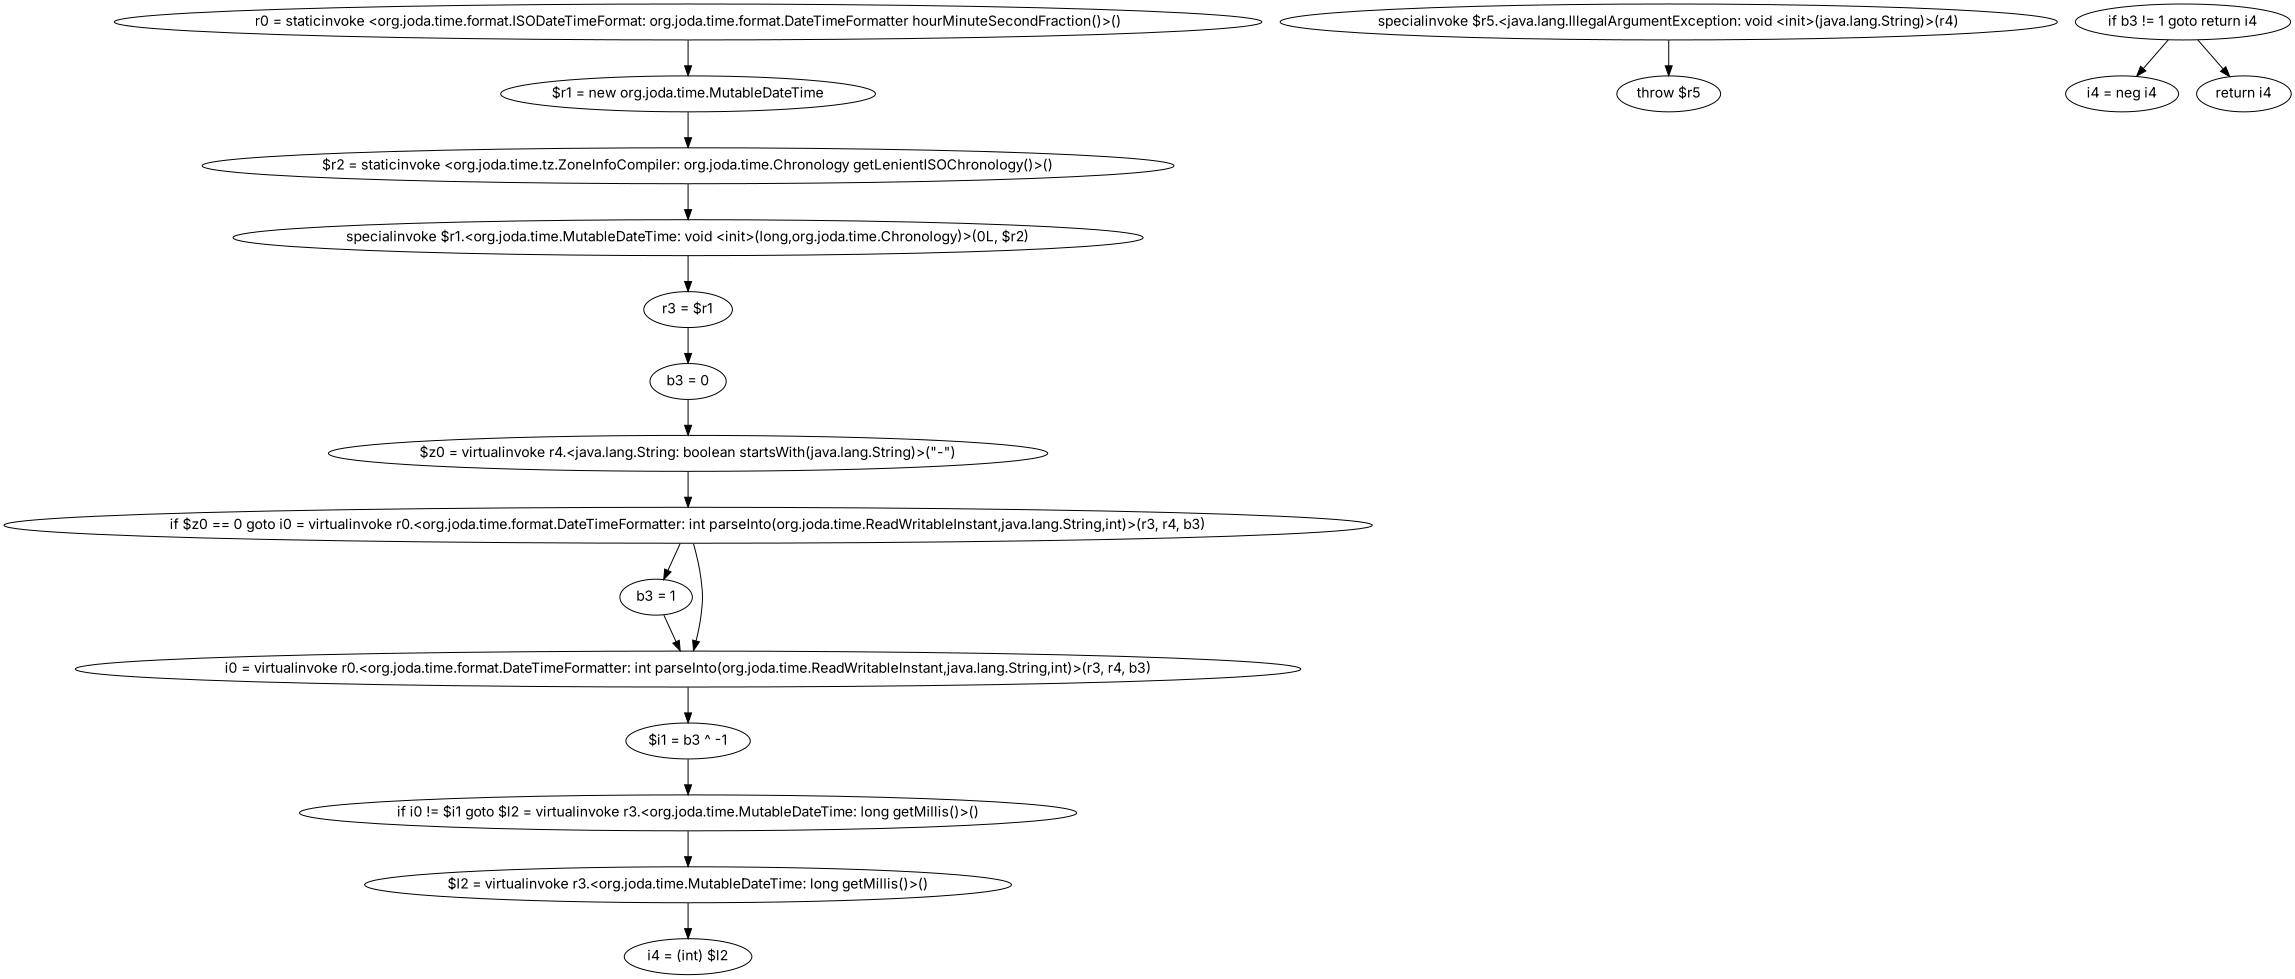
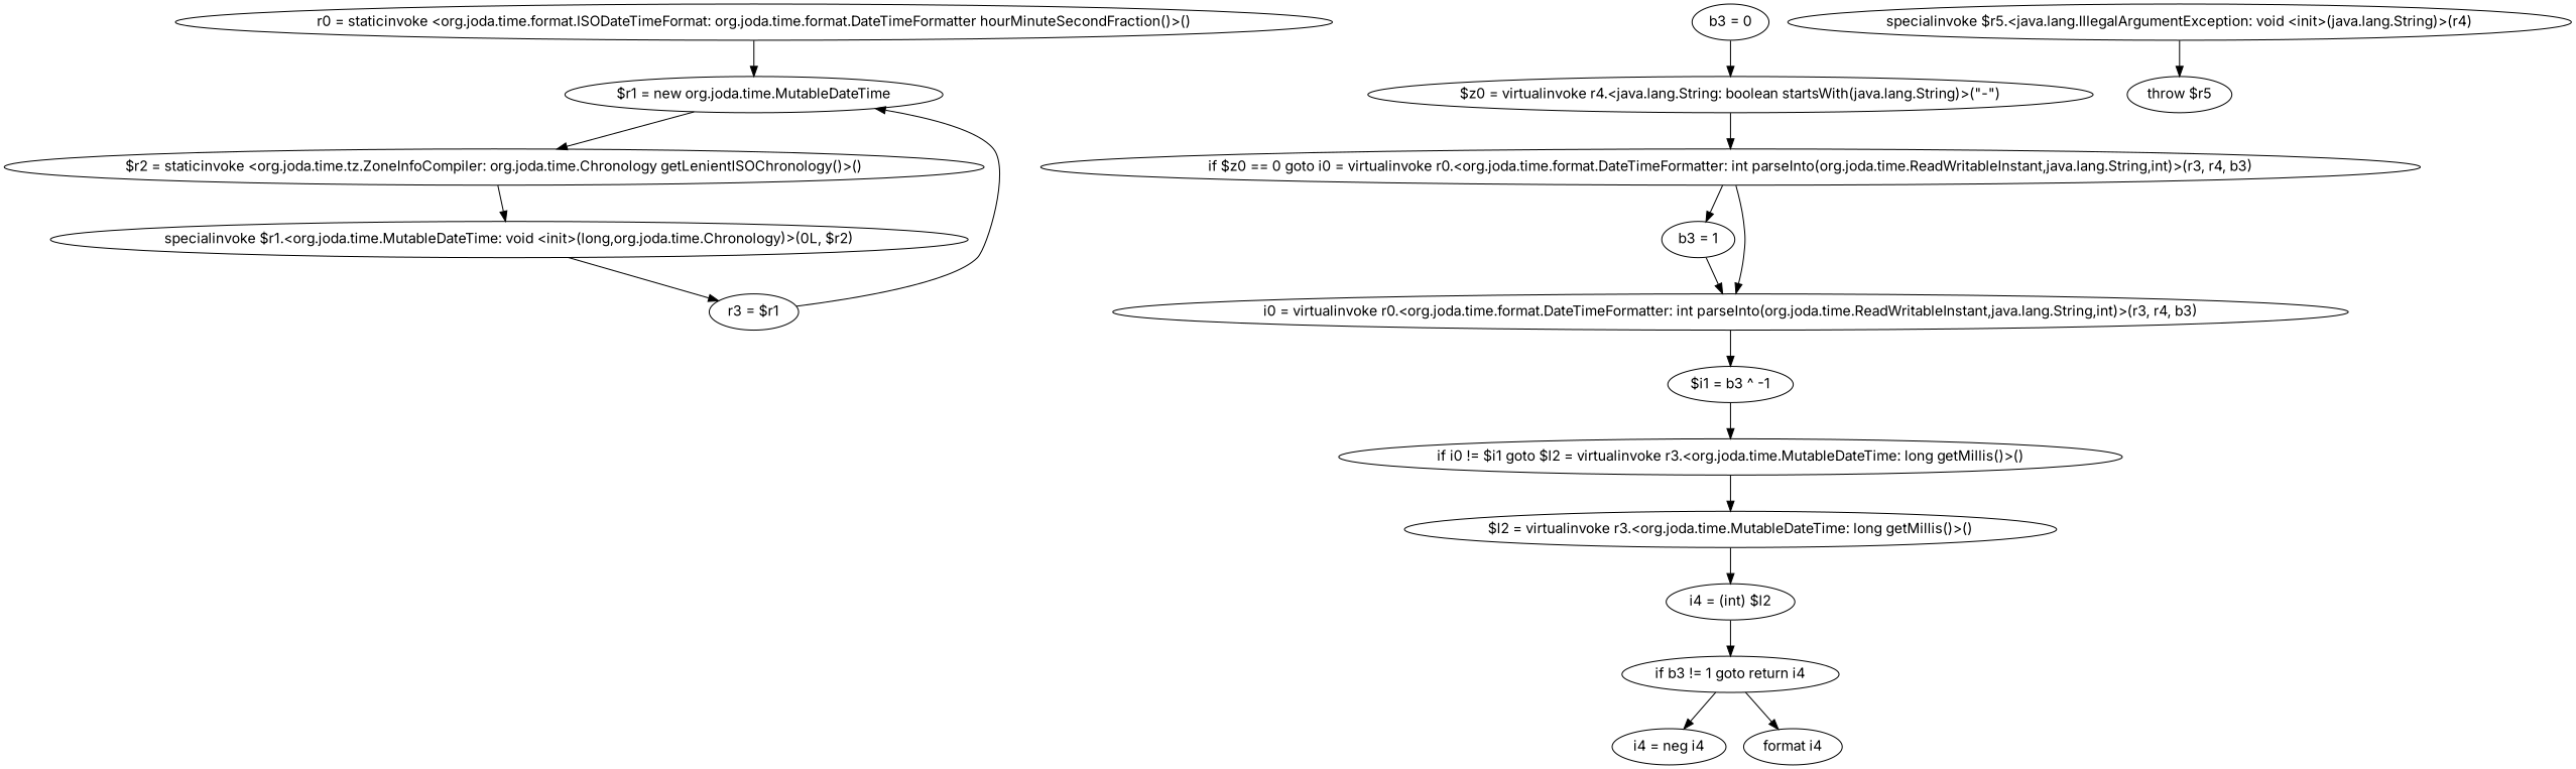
  digraph {
    fontname=Inter
    node [fontname=Inter]
    edge [fontname=Inter]
    "r0 = staticinvoke <org.joda.time.format.ISODateTimeFormat: org.joda.time.format.DateTimeFormatter hourMinuteSecondFraction()>()"
    "$r1 = new org.joda.time.MutableDateTime"
    "$r2 = staticinvoke <org.joda.time.tz.ZoneInfoCompiler: org.joda.time.Chronology getLenientISOChronology()>()"
    "specialinvoke $r1.<org.joda.time.MutableDateTime: void <init>(long,org.joda.time.Chronology)>(0L, $r2)"
    "r3 = $r1"
    "b3 = 0"
    "$z0 = virtualinvoke r4.<java.lang.String: boolean startsWith(java.lang.String)>(\"-\")"
    "if $z0 == 0 goto i0 = virtualinvoke r0.<org.joda.time.format.DateTimeFormatter: int parseInto(org.joda.time.ReadWritableInstant,java.lang.String,int)>(r3, r4, b3)"
    "b3 = 1"
    "i0 = virtualinvoke r0.<org.joda.time.format.DateTimeFormatter: int parseInto(org.joda.time.ReadWritableInstant,java.lang.String,int)>(r3, r4, b3)"
    "$i1 = b3 ^ -1"
    "if i0 != $i1 goto $l2 = virtualinvoke r3.<org.joda.time.MutableDateTime: long getMillis()>()"
    "$l2 = virtualinvoke r3.<org.joda.time.MutableDateTime: long getMillis()>()"
    "i4 = (int) $l2"
    "specialinvoke $r5.<java.lang.IllegalArgumentException: void <init>(java.lang.String)>(r4)"
    "throw $r5"
    "if b3 != 1 goto return i4"
    "i4 = neg i4"
-   "return i4"
+   "return i4" [label="format i4"]
    "r0 = staticinvoke <org.joda.time.format.ISODateTimeFormat: org.joda.time.format.DateTimeFormatter hourMinuteSecondFraction()>()" -> "$r1 = new org.joda.time.MutableDateTime"
    "$r1 = new org.joda.time.MutableDateTime" -> "$r2 = staticinvoke <org.joda.time.tz.ZoneInfoCompiler: org.joda.time.Chronology getLenientISOChronology()>()"
    "$r2 = staticinvoke <org.joda.time.tz.ZoneInfoCompiler: org.joda.time.Chronology getLenientISOChronology()>()" -> "specialinvoke $r1.<org.joda.time.MutableDateTime: void <init>(long,org.joda.time.Chronology)>(0L, $r2)"
    "specialinvoke $r1.<org.joda.time.MutableDateTime: void <init>(long,org.joda.time.Chronology)>(0L, $r2)" -> "r3 = $r1"
-   "r3 = $r1" -> "b3 = 0"
+   "r3 = $r1" -> "$r1 = new org.joda.time.MutableDateTime"
    "b3 = 0" -> "$z0 = virtualinvoke r4.<java.lang.String: boolean startsWith(java.lang.String)>(\"-\")"
    "$z0 = virtualinvoke r4.<java.lang.String: boolean startsWith(java.lang.String)>(\"-\")" -> "if $z0 == 0 goto i0 = virtualinvoke r0.<org.joda.time.format.DateTimeFormatter: int parseInto(org.joda.time.ReadWritableInstant,java.lang.String,int)>(r3, r4, b3)"
    "if $z0 == 0 goto i0 = virtualinvoke r0.<org.joda.time.format.DateTimeFormatter: int parseInto(org.joda.time.ReadWritableInstant,java.lang.String,int)>(r3, r4, b3)" -> "b3 = 1"
    "if $z0 == 0 goto i0 = virtualinvoke r0.<org.joda.time.format.DateTimeFormatter: int parseInto(org.joda.time.ReadWritableInstant,java.lang.String,int)>(r3, r4, b3)" -> "i0 = virtualinvoke r0.<org.joda.time.format.DateTimeFormatter: int parseInto(org.joda.time.ReadWritableInstant,java.lang.String,int)>(r3, r4, b3)"
    "b3 = 1" -> "i0 = virtualinvoke r0.<org.joda.time.format.DateTimeFormatter: int parseInto(org.joda.time.ReadWritableInstant,java.lang.String,int)>(r3, r4, b3)"
    "i0 = virtualinvoke r0.<org.joda.time.format.DateTimeFormatter: int parseInto(org.joda.time.ReadWritableInstant,java.lang.String,int)>(r3, r4, b3)" -> "$i1 = b3 ^ -1"
    "$i1 = b3 ^ -1" -> "if i0 != $i1 goto $l2 = virtualinvoke r3.<org.joda.time.MutableDateTime: long getMillis()>()"
    "if i0 != $i1 goto $l2 = virtualinvoke r3.<org.joda.time.MutableDateTime: long getMillis()>()" -> "$l2 = virtualinvoke r3.<org.joda.time.MutableDateTime: long getMillis()>()"
    "$l2 = virtualinvoke r3.<org.joda.time.MutableDateTime: long getMillis()>()" -> "i4 = (int) $l2"
+   "i4 = (int) $l2" -> "if b3 != 1 goto return i4"
    "specialinvoke $r5.<java.lang.IllegalArgumentException: void <init>(java.lang.String)>(r4)" -> "throw $r5"
    "if b3 != 1 goto return i4" -> "i4 = neg i4"
    "if b3 != 1 goto return i4" -> "return i4"
  }
